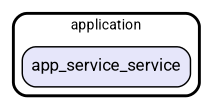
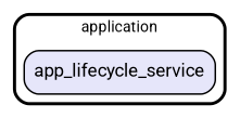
  digraph {
    fontname=Roboto
    fontsize=13
    penwidth=2.6
    style=rounded
    rankdir=LR
-   n1 [fillcolor=Lavender fontname=Roboto fontsize=15 label=app_service_service penwidth=1.3 shape=rect style="filled,rounded"]
+   n1 [fillcolor=Lavender fontname=Roboto fontsize=15 label=app_lifecycle_service penwidth=1.3 shape=rect style="filled,rounded"]
    subgraph cluster_1 {
      label=application
      n1
    }
  }
